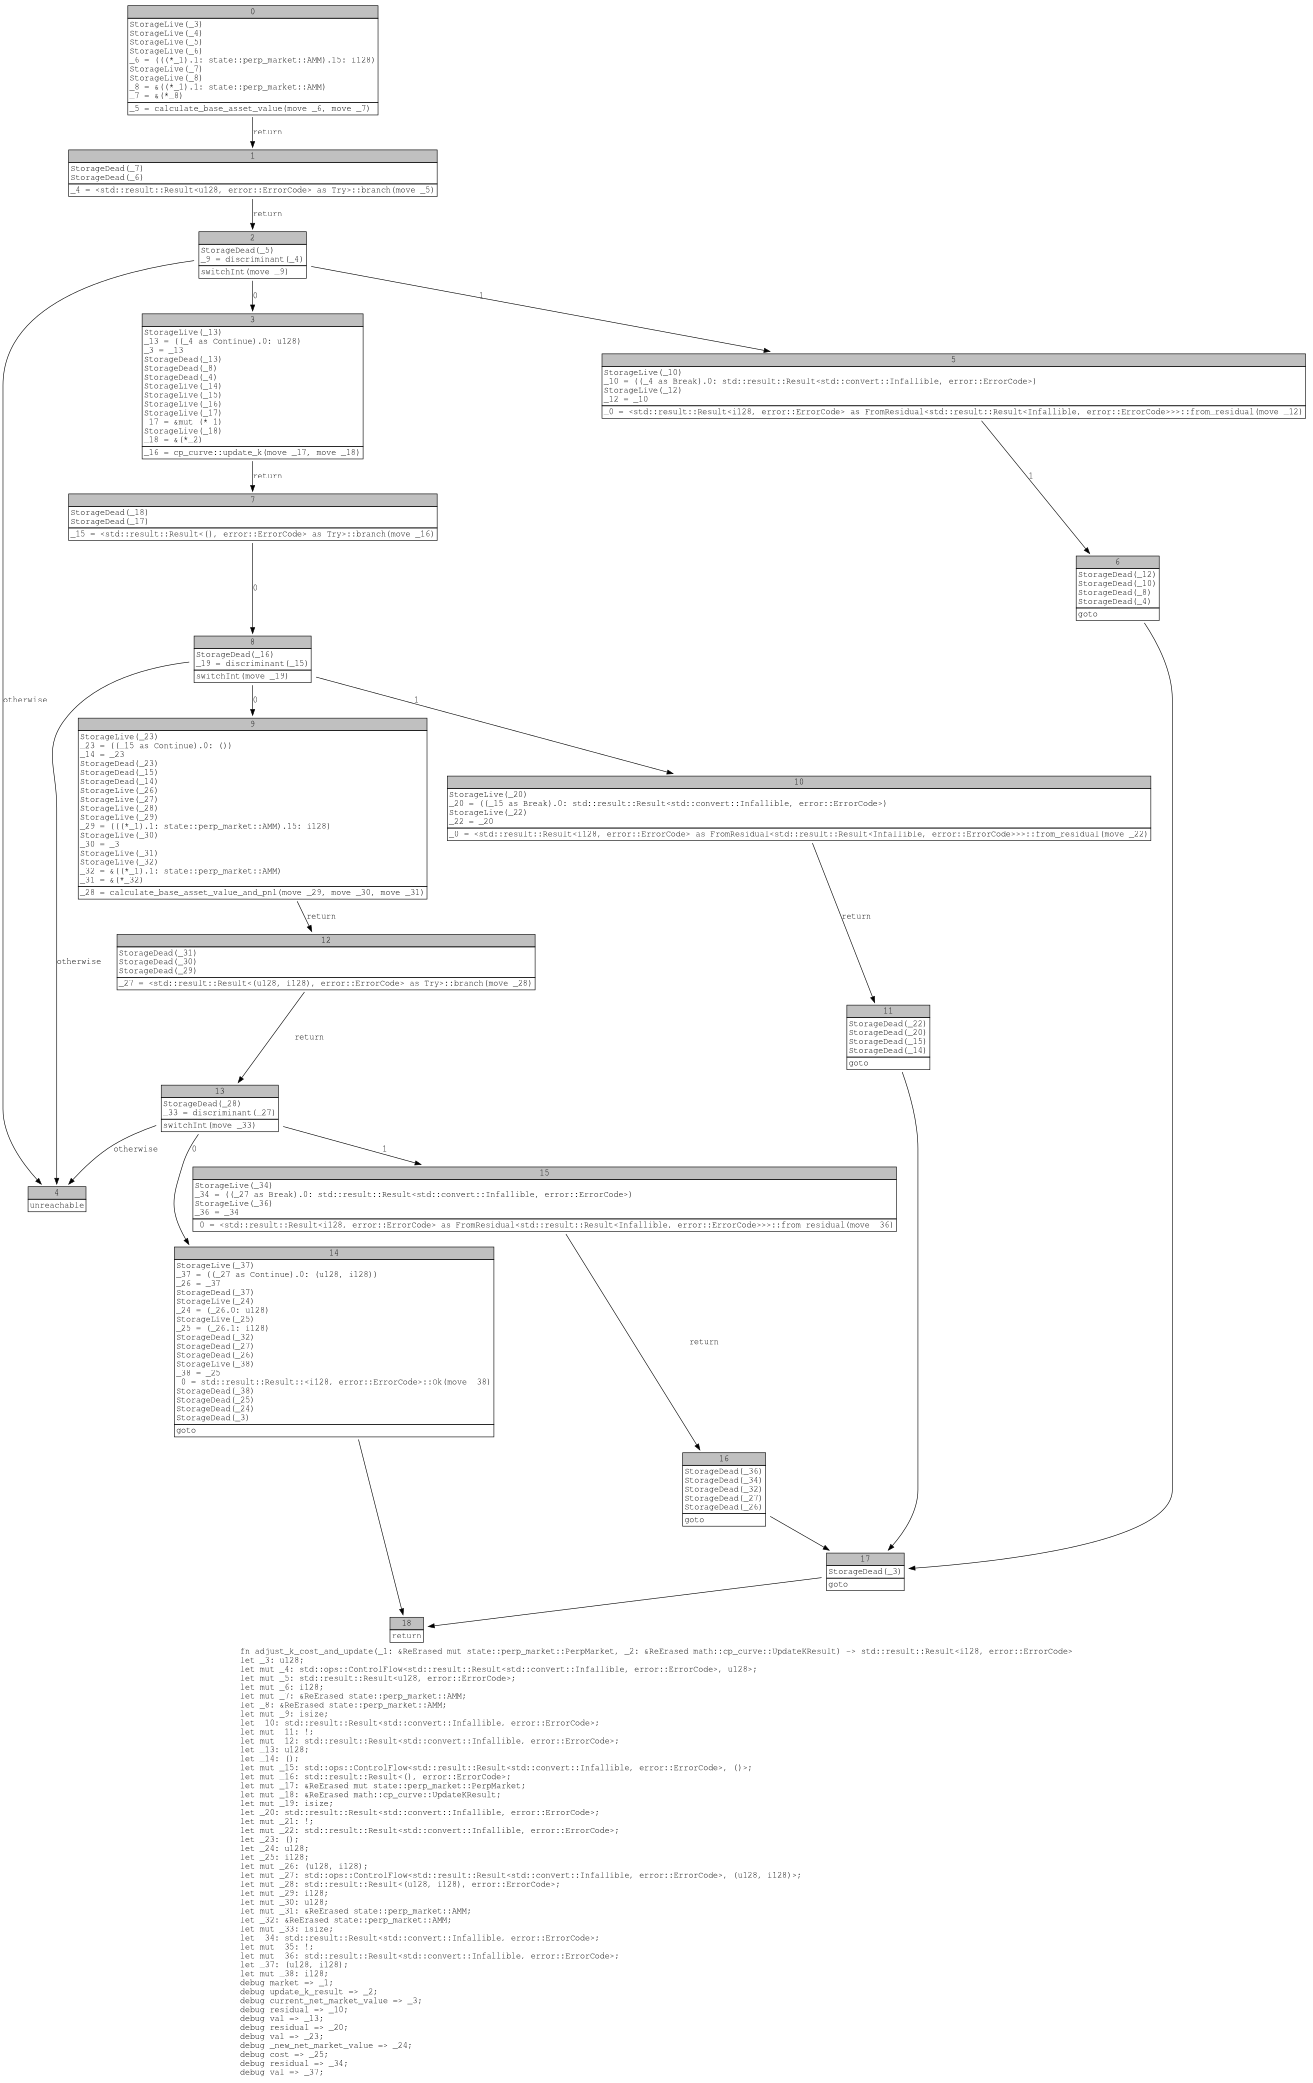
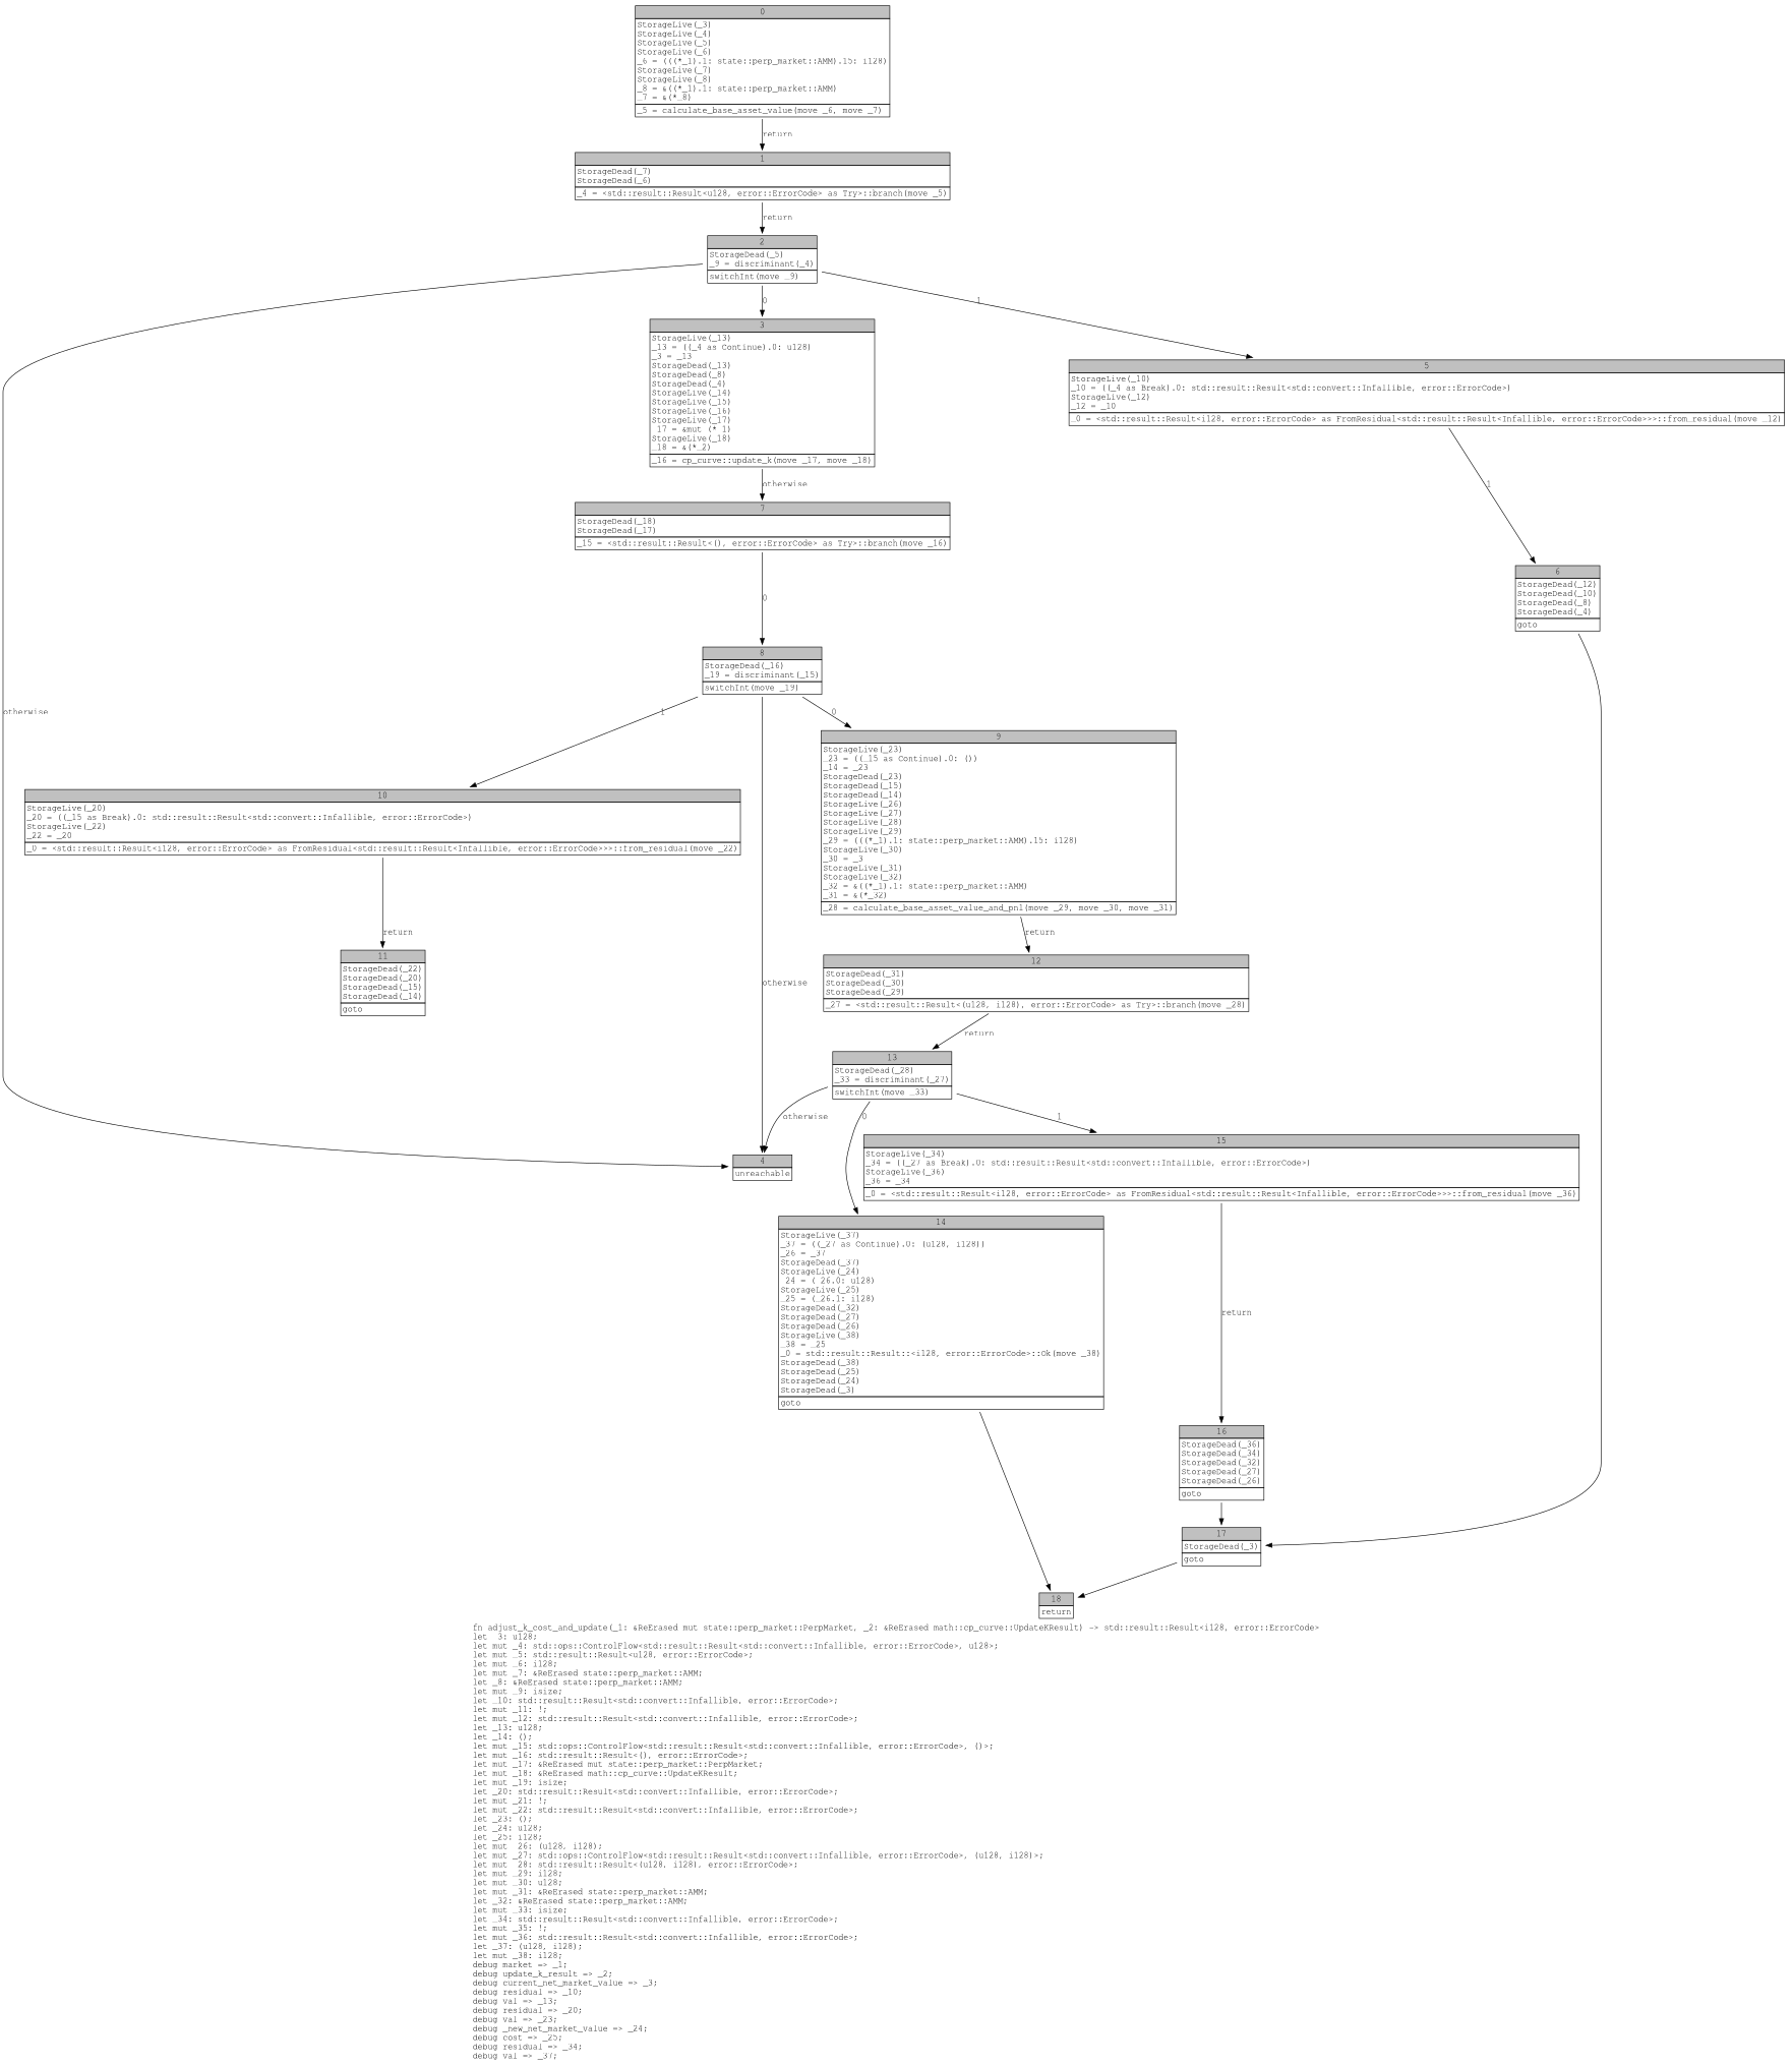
  digraph {
    fontname="Courier, monospace"
    label=<fn adjust_k_cost_and_update(_1: &amp;ReErased mut state::perp_market::PerpMarket, _2: &amp;ReErased math::cp_curve::UpdateKResult) -&gt; std::result::Result&lt;i128, error::ErrorCode&gt;<br align="left"/>let _3: u128;<br align="left"/>let mut _4: std::ops::ControlFlow&lt;std::result::Result&lt;std::convert::Infallible, error::ErrorCode&gt;, u128&gt;;<br align="left"/>let mut _5: std::result::Result&lt;u128, error::ErrorCode&gt;;<br align="left"/>let mut _6: i128;<br align="left"/>let mut _7: &amp;ReErased state::perp_market::AMM;<br align="left"/>let _8: &amp;ReErased state::perp_market::AMM;<br align="left"/>let mut _9: isize;<br align="left"/>let _10: std::result::Result&lt;std::convert::Infallible, error::ErrorCode&gt;;<br align="left"/>let mut _11: !;<br align="left"/>let mut _12: std::result::Result&lt;std::convert::Infallible, error::ErrorCode&gt;;<br align="left"/>let _13: u128;<br align="left"/>let _14: ();<br align="left"/>let mut _15: std::ops::ControlFlow&lt;std::result::Result&lt;std::convert::Infallible, error::ErrorCode&gt;, ()&gt;;<br align="left"/>let mut _16: std::result::Result&lt;(), error::ErrorCode&gt;;<br align="left"/>let mut _17: &amp;ReErased mut state::perp_market::PerpMarket;<br align="left"/>let mut _18: &amp;ReErased math::cp_curve::UpdateKResult;<br align="left"/>let mut _19: isize;<br align="left"/>let _20: std::result::Result&lt;std::convert::Infallible, error::ErrorCode&gt;;<br align="left"/>let mut _21: !;<br align="left"/>let mut _22: std::result::Result&lt;std::convert::Infallible, error::ErrorCode&gt;;<br align="left"/>let _23: ();<br align="left"/>let _24: u128;<br align="left"/>let _25: i128;<br align="left"/>let mut _26: (u128, i128);<br align="left"/>let mut _27: std::ops::ControlFlow&lt;std::result::Result&lt;std::convert::Infallible, error::ErrorCode&gt;, (u128, i128)&gt;;<br align="left"/>let mut _28: std::result::Result&lt;(u128, i128), error::ErrorCode&gt;;<br align="left"/>let mut _29: i128;<br align="left"/>let mut _30: u128;<br align="left"/>let mut _31: &amp;ReErased state::perp_market::AMM;<br align="left"/>let _32: &amp;ReErased state::perp_market::AMM;<br align="left"/>let mut _33: isize;<br align="left"/>let _34: std::result::Result&lt;std::convert::Infallible, error::ErrorCode&gt;;<br align="left"/>let mut _35: !;<br align="left"/>let mut _36: std::result::Result&lt;std::convert::Infallible, error::ErrorCode&gt;;<br align="left"/>let _37: (u128, i128);<br align="left"/>let mut _38: i128;<br align="left"/>debug market =&gt; _1;<br align="left"/>debug update_k_result =&gt; _2;<br align="left"/>debug current_net_market_value =&gt; _3;<br align="left"/>debug residual =&gt; _10;<br align="left"/>debug val =&gt; _13;<br align="left"/>debug residual =&gt; _20;<br align="left"/>debug val =&gt; _23;<br align="left"/>debug _new_net_market_value =&gt; _24;<br align="left"/>debug cost =&gt; _25;<br align="left"/>debug residual =&gt; _34;<br align="left"/>debug val =&gt; _37;<br align="left"/>>
    node [fontname="Courier, monospace" shape=none]
    edge [fontname="Courier, monospace"]
    n1 [label=<<table border="0" cellborder="1" cellspacing="0"><tr><td bgcolor="gray" align="center" colspan="1">0</td></tr><tr><td align="left" balign="left">StorageLive(_3)<br/>StorageLive(_4)<br/>StorageLive(_5)<br/>StorageLive(_6)<br/>_6 = (((*_1).1: state::perp_market::AMM).15: i128)<br/>StorageLive(_7)<br/>StorageLive(_8)<br/>_8 = &amp;((*_1).1: state::perp_market::AMM)<br/>_7 = &amp;(*_8)<br/></td></tr><tr><td align="left">_5 = calculate_base_asset_value(move _6, move _7)</td></tr></table>>]
    n2 [label=<<table border="0" cellborder="1" cellspacing="0"><tr><td bgcolor="gray" align="center" colspan="1">1</td></tr><tr><td align="left" balign="left">StorageDead(_7)<br/>StorageDead(_6)<br/></td></tr><tr><td align="left">_4 = &lt;std::result::Result&lt;u128, error::ErrorCode&gt; as Try&gt;::branch(move _5)</td></tr></table>>]
    n3 [label=<<table border="0" cellborder="1" cellspacing="0"><tr><td bgcolor="gray" align="center" colspan="1">2</td></tr><tr><td align="left" balign="left">StorageDead(_5)<br/>_9 = discriminant(_4)<br/></td></tr><tr><td align="left">switchInt(move _9)</td></tr></table>>]
    n4 [label=<<table border="0" cellborder="1" cellspacing="0"><tr><td bgcolor="gray" align="center" colspan="1">3</td></tr><tr><td align="left" balign="left">StorageLive(_13)<br/>_13 = ((_4 as Continue).0: u128)<br/>_3 = _13<br/>StorageDead(_13)<br/>StorageDead(_8)<br/>StorageDead(_4)<br/>StorageLive(_14)<br/>StorageLive(_15)<br/>StorageLive(_16)<br/>StorageLive(_17)<br/>_17 = &amp;mut (*_1)<br/>StorageLive(_18)<br/>_18 = &amp;(*_2)<br/></td></tr><tr><td align="left">_16 = cp_curve::update_k(move _17, move _18)</td></tr></table>>]
    n5 [label=<<table border="0" cellborder="1" cellspacing="0"><tr><td bgcolor="gray" align="center" colspan="1">4</td></tr><tr><td align="left">unreachable</td></tr></table>>]
    n6 [label=<<table border="0" cellborder="1" cellspacing="0"><tr><td bgcolor="gray" align="center" colspan="1">5</td></tr><tr><td align="left" balign="left">StorageLive(_10)<br/>_10 = ((_4 as Break).0: std::result::Result&lt;std::convert::Infallible, error::ErrorCode&gt;)<br/>StorageLive(_12)<br/>_12 = _10<br/></td></tr><tr><td align="left">_0 = &lt;std::result::Result&lt;i128, error::ErrorCode&gt; as FromResidual&lt;std::result::Result&lt;Infallible, error::ErrorCode&gt;&gt;&gt;::from_residual(move _12)</td></tr></table>>]
    n7 [label=<<table border="0" cellborder="1" cellspacing="0"><tr><td bgcolor="gray" align="center" colspan="1">7</td></tr><tr><td align="left" balign="left">StorageDead(_18)<br/>StorageDead(_17)<br/></td></tr><tr><td align="left">_15 = &lt;std::result::Result&lt;(), error::ErrorCode&gt; as Try&gt;::branch(move _16)</td></tr></table>>]
    n8 [label=<<table border="0" cellborder="1" cellspacing="0"><tr><td bgcolor="gray" align="center" colspan="1">6</td></tr><tr><td align="left" balign="left">StorageDead(_12)<br/>StorageDead(_10)<br/>StorageDead(_8)<br/>StorageDead(_4)<br/></td></tr><tr><td align="left">goto</td></tr></table>>]
    n9 [label=<<table border="0" cellborder="1" cellspacing="0"><tr><td bgcolor="gray" align="center" colspan="1">8</td></tr><tr><td align="left" balign="left">StorageDead(_16)<br/>_19 = discriminant(_15)<br/></td></tr><tr><td align="left">switchInt(move _19)</td></tr></table>>]
    n10 [label=<<table border="0" cellborder="1" cellspacing="0"><tr><td bgcolor="gray" align="center" colspan="1">17</td></tr><tr><td align="left" balign="left">StorageDead(_3)<br/></td></tr><tr><td align="left">goto</td></tr></table>>]
    n11 [label=<<table border="0" cellborder="1" cellspacing="0"><tr><td bgcolor="gray" align="center" colspan="1">18</td></tr><tr><td align="left">return</td></tr></table>>]
    n12 [label=<<table border="0" cellborder="1" cellspacing="0"><tr><td bgcolor="gray" align="center" colspan="1">9</td></tr><tr><td align="left" balign="left">StorageLive(_23)<br/>_23 = ((_15 as Continue).0: ())<br/>_14 = _23<br/>StorageDead(_23)<br/>StorageDead(_15)<br/>StorageDead(_14)<br/>StorageLive(_26)<br/>StorageLive(_27)<br/>StorageLive(_28)<br/>StorageLive(_29)<br/>_29 = (((*_1).1: state::perp_market::AMM).15: i128)<br/>StorageLive(_30)<br/>_30 = _3<br/>StorageLive(_31)<br/>StorageLive(_32)<br/>_32 = &amp;((*_1).1: state::perp_market::AMM)<br/>_31 = &amp;(*_32)<br/></td></tr><tr><td align="left">_28 = calculate_base_asset_value_and_pnl(move _29, move _30, move _31)</td></tr></table>>]
    n13 [label=<<table border="0" cellborder="1" cellspacing="0"><tr><td bgcolor="gray" align="center" colspan="1">10</td></tr><tr><td align="left" balign="left">StorageLive(_20)<br/>_20 = ((_15 as Break).0: std::result::Result&lt;std::convert::Infallible, error::ErrorCode&gt;)<br/>StorageLive(_22)<br/>_22 = _20<br/></td></tr><tr><td align="left">_0 = &lt;std::result::Result&lt;i128, error::ErrorCode&gt; as FromResidual&lt;std::result::Result&lt;Infallible, error::ErrorCode&gt;&gt;&gt;::from_residual(move _22)</td></tr></table>>]
    n14 [label=<<table border="0" cellborder="1" cellspacing="0"><tr><td bgcolor="gray" align="center" colspan="1">12</td></tr><tr><td align="left" balign="left">StorageDead(_31)<br/>StorageDead(_30)<br/>StorageDead(_29)<br/></td></tr><tr><td align="left">_27 = &lt;std::result::Result&lt;(u128, i128), error::ErrorCode&gt; as Try&gt;::branch(move _28)</td></tr></table>>]
    n15 [label=<<table border="0" cellborder="1" cellspacing="0"><tr><td bgcolor="gray" align="center" colspan="1">11</td></tr><tr><td align="left" balign="left">StorageDead(_22)<br/>StorageDead(_20)<br/>StorageDead(_15)<br/>StorageDead(_14)<br/></td></tr><tr><td align="left">goto</td></tr></table>>]
    n16 [label=<<table border="0" cellborder="1" cellspacing="0"><tr><td bgcolor="gray" align="center" colspan="1">13</td></tr><tr><td align="left" balign="left">StorageDead(_28)<br/>_33 = discriminant(_27)<br/></td></tr><tr><td align="left">switchInt(move _33)</td></tr></table>>]
    n17 [label=<<table border="0" cellborder="1" cellspacing="0"><tr><td bgcolor="gray" align="center" colspan="1">14</td></tr><tr><td align="left" balign="left">StorageLive(_37)<br/>_37 = ((_27 as Continue).0: (u128, i128))<br/>_26 = _37<br/>StorageDead(_37)<br/>StorageLive(_24)<br/>_24 = (_26.0: u128)<br/>StorageLive(_25)<br/>_25 = (_26.1: i128)<br/>StorageDead(_32)<br/>StorageDead(_27)<br/>StorageDead(_26)<br/>StorageLive(_38)<br/>_38 = _25<br/>_0 = std::result::Result::&lt;i128, error::ErrorCode&gt;::Ok(move _38)<br/>StorageDead(_38)<br/>StorageDead(_25)<br/>StorageDead(_24)<br/>StorageDead(_3)<br/></td></tr><tr><td align="left">goto</td></tr></table>>]
    n18 [label=<<table border="0" cellborder="1" cellspacing="0"><tr><td bgcolor="gray" align="center" colspan="1">15</td></tr><tr><td align="left" balign="left">StorageLive(_34)<br/>_34 = ((_27 as Break).0: std::result::Result&lt;std::convert::Infallible, error::ErrorCode&gt;)<br/>StorageLive(_36)<br/>_36 = _34<br/></td></tr><tr><td align="left">_0 = &lt;std::result::Result&lt;i128, error::ErrorCode&gt; as FromResidual&lt;std::result::Result&lt;Infallible, error::ErrorCode&gt;&gt;&gt;::from_residual(move _36)</td></tr></table>>]
    n19 [label=<<table border="0" cellborder="1" cellspacing="0"><tr><td bgcolor="gray" align="center" colspan="1">16</td></tr><tr><td align="left" balign="left">StorageDead(_36)<br/>StorageDead(_34)<br/>StorageDead(_32)<br/>StorageDead(_27)<br/>StorageDead(_26)<br/></td></tr><tr><td align="left">goto</td></tr></table>>]
    n1 -> n2 [label=return]
    n2 -> n3 [label=return]
    n3 -> n4 [label=0]
    n3 -> n5 [label=otherwise]
    n3 -> n6 [label=1]
-   n4 -> n7 [label=return]
+   n4 -> n7 [label=otherwise]
    n6 -> n8 [label=1]
    n7 -> n9 [label=0]
    n8 -> n10
    n9 -> n5 [label=otherwise]
    n9 -> n12 [label=0]
    n9 -> n13 [label=1]
    n10 -> n11
    n12 -> n14 [label=return]
    n13 -> n15 [label=return]
    n14 -> n16 [label=return]
-   n15 -> n10
    n16 -> n5 [label=otherwise]
    n16 -> n17 [label=0]
    n16 -> n18 [label=1]
    n17 -> n11
    n18 -> n19 [label=return]
    n19 -> n10
  }
